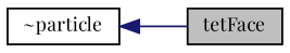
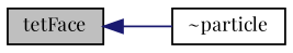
  digraph {
    rankdir=LR
    fontname="Playfair Display"
    node [color=black fontname="Playfair Display" fontsize=10 shape=record]
    n1 [fillcolor=grey75 fontcolor=black height=0.2 label=tetFace style=filled width=0.4]
    n2 [height=0.2 label="~particle" width=0.4]
-   n2 -> n1 [color=midnightblue dir=back fontname="Playfair Display" fontsize=10 labelfontname=FreeSans labelfontsize=10 style=solid]
+   n1 -> n2 [color=midnightblue dir=back fontname="Playfair Display" fontsize=10 labelfontname=FreeSans labelfontsize=10 style=solid]
  }
